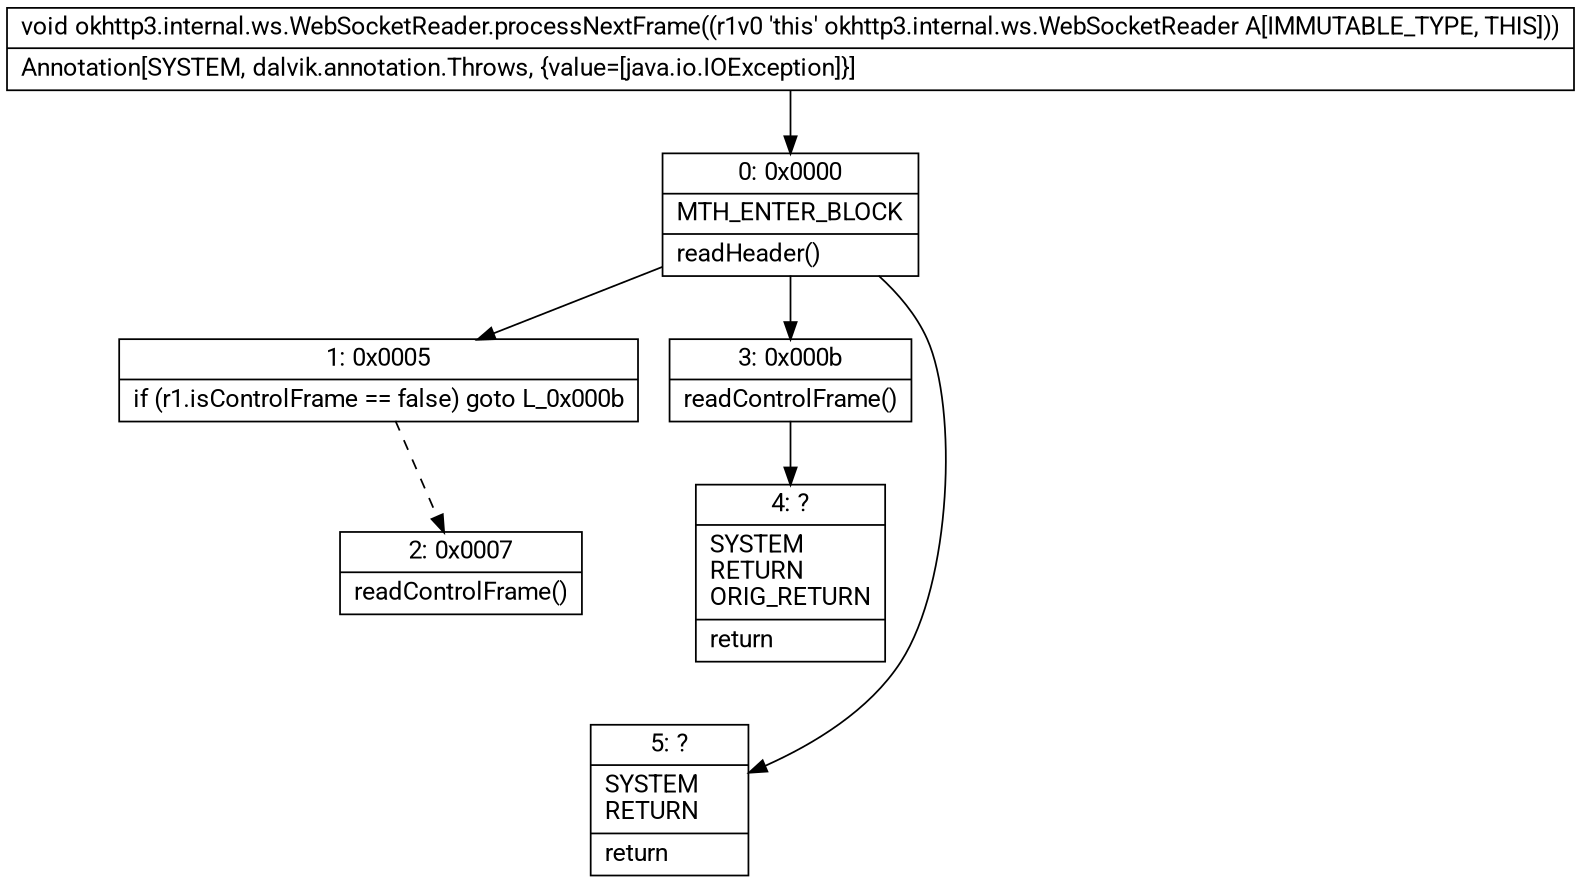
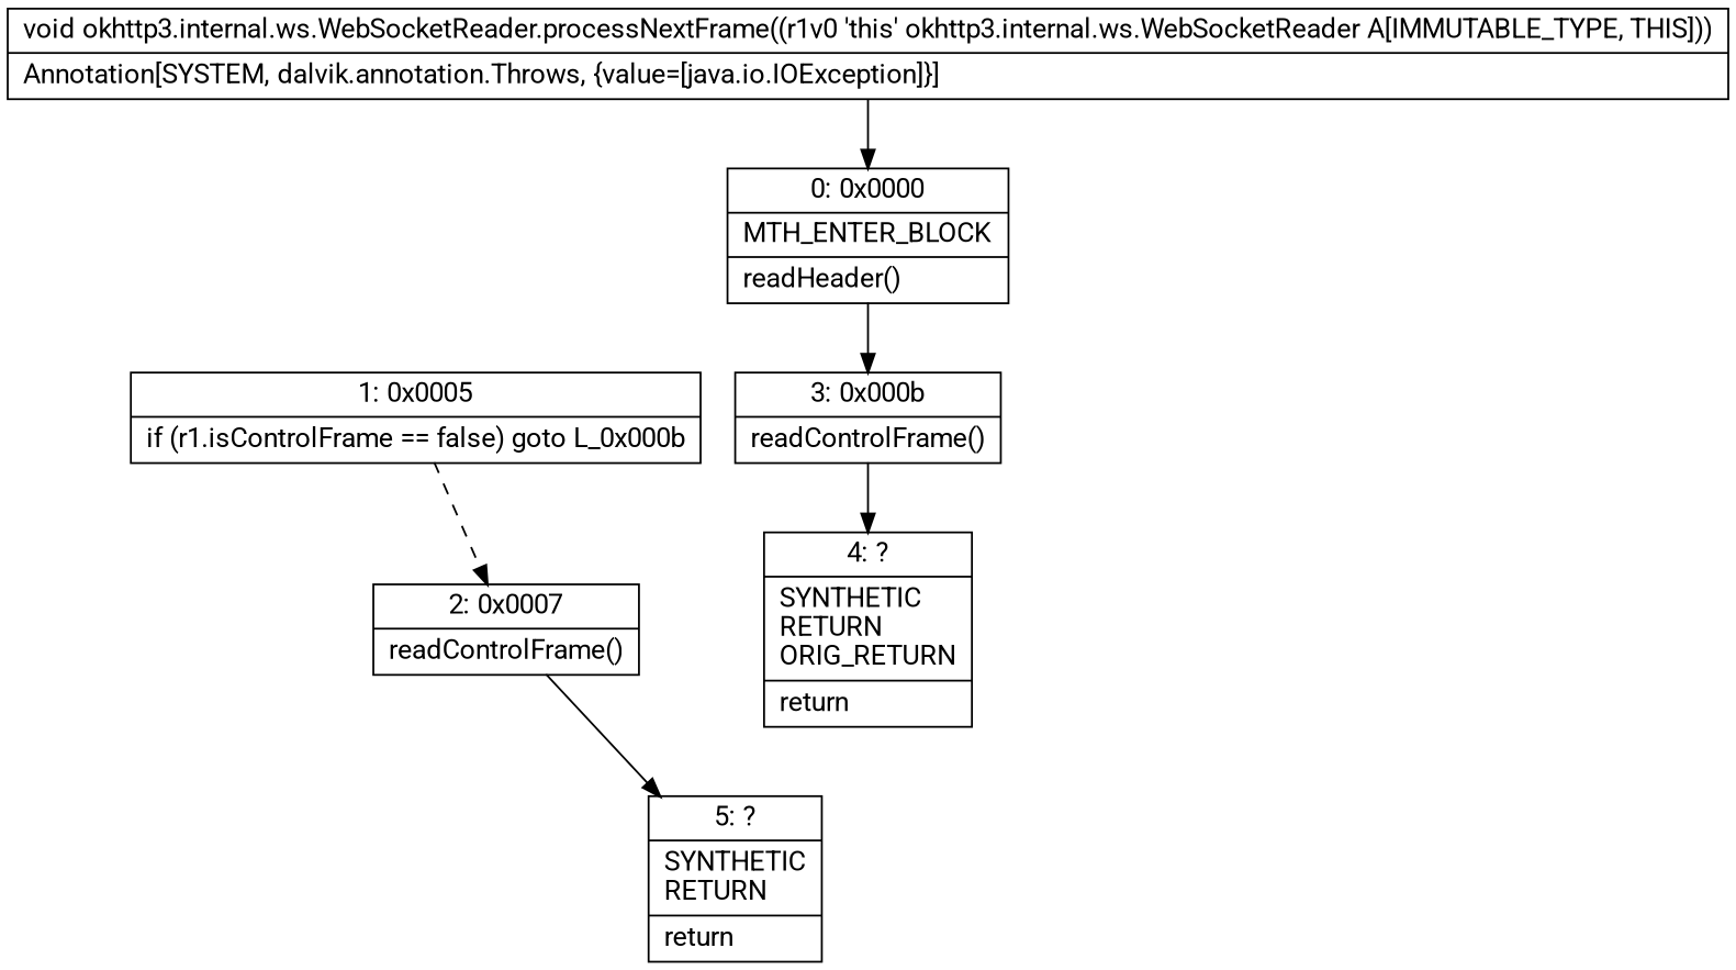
  digraph {
    fontname=Roboto
    node [fontname=Roboto shape=record]
    edge [fontname=Roboto]
    n1 [label="{0\:\ 0x0000|MTH_ENTER_BLOCK\l|readHeader()\l}"]
    n2 [label="{1\:\ 0x0005|if (r1.isControlFrame == false) goto L_0x000b\l}"]
    n3 [label="{3\:\ 0x000b|readControlFrame()\l}"]
    n4 [label="{2\:\ 0x0007|readControlFrame()\l}"]
-   n5 [label="{5\:\ ?|SYSTEM\lRETURN\l|return\l}"]
-   n6 [label="{4\:\ ?|SYSTEM\lRETURN\lORIG_RETURN\l|return\l}"]
+   n5 [label="{5\:\ ?|SYNTHETIC\lRETURN\l|return\l}"]
+   n6 [label="{4\:\ ?|SYNTHETIC\lRETURN\lORIG_RETURN\l|return\l}"]
    n7 [label="{void okhttp3.internal.ws.WebSocketReader.processNextFrame((r1v0 'this' okhttp3.internal.ws.WebSocketReader A[IMMUTABLE_TYPE, THIS]))  | Annotation[SYSTEM, dalvik.annotation.Throws, \{value=[java.io.IOException]\}]\l}"]
-   n1 -> n2
    n1 -> n3
    n2 -> n4 [style=dashed]
    n3 -> n6
-   n1 -> n5
+   n4 -> n5
    n7 -> n1
  }
